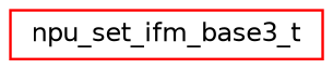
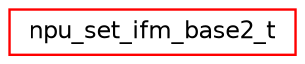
  digraph {
    rankdir=LR
-   n1 [color=red fillcolor=white fontname=Helvetica fontsize=10 height=0.2 label=npu_set_ifm_base3_t shape=box style=filled width=0.4]
+   n1 [color=red fillcolor=white fontname=Helvetica fontsize=10 height=0.2 label=npu_set_ifm_base2_t shape=box style=filled width=0.4]
  }
